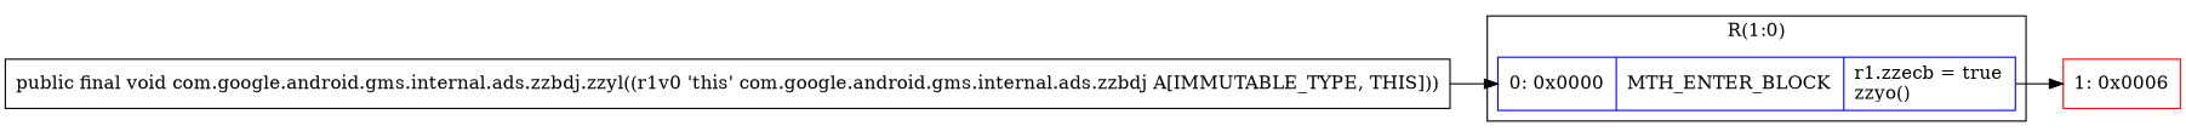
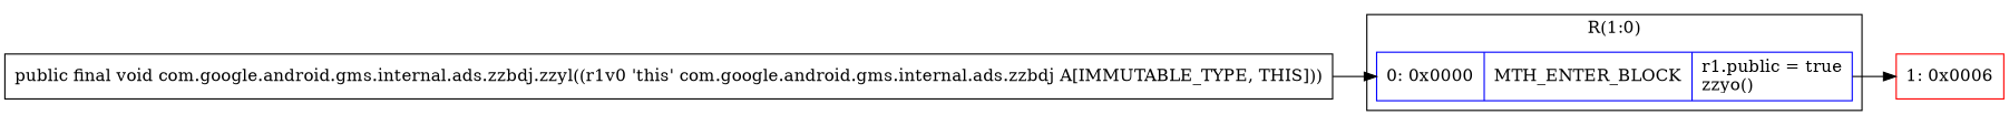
  digraph {
    rankdir=LR
    node [shape=record]
-   n1 [color=blue label="{0\:\ 0x0000|MTH_ENTER_BLOCK\l|r1.zzecb = true\lzzyo()\l}"]
+   n1 [color=blue label="{0\:\ 0x0000|MTH_ENTER_BLOCK\l|r1.public = true\lzzyo()\l}"]
    n2 [color=red label="{1\:\ 0x0006}"]
    n3 [label="{public final void com.google.android.gms.internal.ads.zzbdj.zzyl((r1v0 'this' com.google.android.gms.internal.ads.zzbdj A[IMMUTABLE_TYPE, THIS])) }"]
    subgraph cluster_1 {
      label="R(1:0)"
      n1
    }
    n1 -> n2
    n3 -> n1
  }
